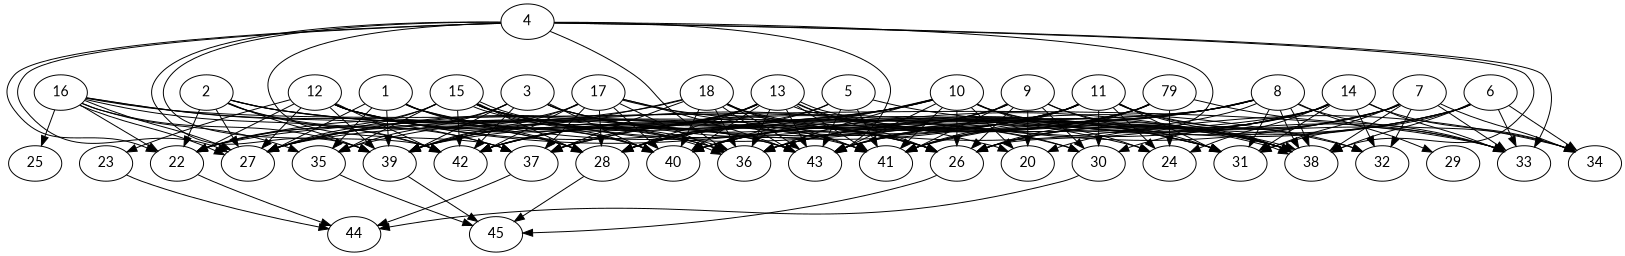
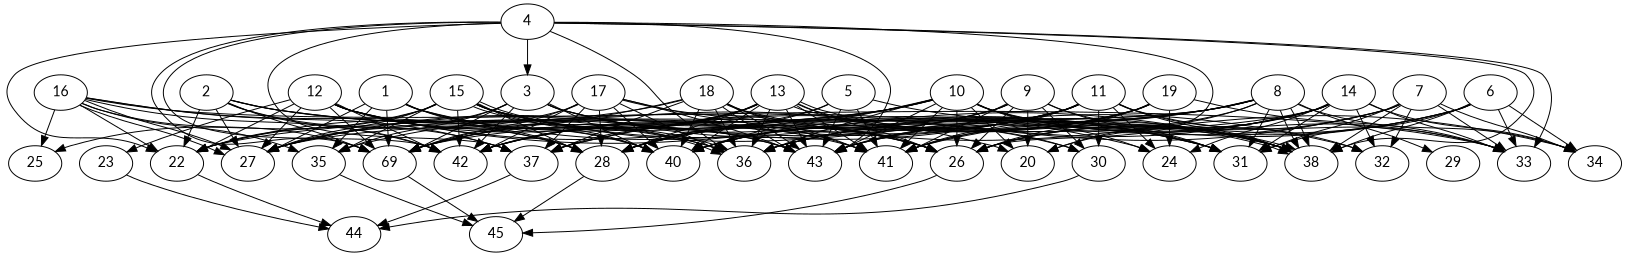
  digraph {
    fontname=Lato
    node [alpha=0.09 fontname=Lato]
    edge [fontname=Lato]
    1 [alpha=0.02 expect_size=50044928]
    27 [alpha=0.08 expect_size=16875520]
    28 [alpha=0.04 expect_size=46270464]
    31 [expect_size=27105280]
    35 [alpha=0.05 expect_size=37459968]
-   39 [alpha=0.02 expect_size=50907136]
+   39 [alpha=0.02 expect_size=50907136 label=69]
    40 [alpha=0.10 expect_size=42939392]
    43 [expect_size=46322688]
    45 [alpha=0.01 expect_size=28054528]
    2 [alpha=0.19 expect_size=22650880]
    20 [alpha=0.14 expect_size=31427584]
    22 [alpha=0.04 expect_size=42333184]
    26 [alpha=0.15 expect_size=43373568]
    36 [alpha=0.19 expect_size=32303104]
    37 [alpha=0.03 expect_size=21232640]
    42 [alpha=0.01 expect_size=10913792]
    44 [alpha=0.17 expect_size=30324736]
    3 [alpha=0.15 expect_size=18920448]
    30 [alpha=0.17 expect_size=42261504]
    38 [alpha=0.04 expect_size=40333312]
    4 [alpha=0.13 expect_size=37796864]
    33 [alpha=0.13 expect_size=48144384]
    5 [alpha=0.07 expect_size=34551808]
    41 [alpha=0.18 expect_size=36323328]
    6 [alpha=0.03 expect_size=20893696]
    34 [alpha=0.19 expect_size=21053440]
    7 [alpha=0.07 expect_size=41326592]
    32 [alpha=0.15 expect_size=38992896]
    8 [alpha=0.18 expect_size=13730816]
    29 [alpha=0.17 expect_size=39658496]
    9 [alpha=0.15 expect_size=42413056]
    10 [alpha=0.08 expect_size=25135104]
    24 [alpha=0.07 expect_size=51236864]
    11 [alpha=0.16 expect_size=32284672]
    12 [expect_size=37667840]
    23 [expect_size=15998976]
    13 [alpha=0.15 expect_size=34574336]
    14 [alpha=0.18 expect_size=23191552]
    15 [alpha=0.19 expect_size=6640640]
    25 [alpha=0.18 expect_size=45683712]
    16 [expect_size=22018048]
    17 [alpha=0.12 expect_size=29536256]
    18 [alpha=0.17 expect_size=46772224]
-   19 [alpha=0.01 expect_size=42690560 label=79]
+   19 [alpha=0.01 expect_size=42690560]
    1 -> 27
    1 -> 28
    1 -> 31
    1 -> 35
    1 -> 39
    1 -> 40
    1 -> 43
    28 -> 45
    35 -> 45
    39 -> 45
    2 -> 27
    2 -> 39
    2 -> 20
    2 -> 22
    2 -> 26
    2 -> 36
    2 -> 37
    2 -> 42
    22 -> 44
    26 -> 45
    37 -> 44
    3 -> 27
    3 -> 35
    3 -> 39
    3 -> 40
    3 -> 26
    3 -> 42
    3 -> 30
    3 -> 38
    30 -> 44
-   4 -> 27
+   4 -> 3
    4 -> 39
    4 -> 43
    4 -> 22
    4 -> 26
    4 -> 36
    4 -> 37
    4 -> 42
    4 -> 38
    4 -> 33
    5 -> 28
    5 -> 43
    5 -> 42
    5 -> 38
    5 -> 41
    6 -> 31
    6 -> 43
    6 -> 36
    6 -> 38
    6 -> 33
    6 -> 41
    6 -> 34
    7 -> 31
    7 -> 26
    7 -> 36
    7 -> 37
-   7 -> 30
    7 -> 38
    7 -> 33
    7 -> 34
    7 -> 32
    8 -> 31
    8 -> 39
    8 -> 40
    8 -> 43
+   8 -> 20
    8 -> 22
    8 -> 26
    8 -> 37
    8 -> 38
    8 -> 38
    8 -> 41
    8 -> 34
    8 -> 29
    9 -> 31
    9 -> 35
    9 -> 40
    9 -> 20
    9 -> 26
    9 -> 42
    9 -> 30
    9 -> 38
    9 -> 41
    10 -> 27
    10 -> 28
-   11 -> 31
+   10 -> 31
    10 -> 39
    10 -> 40
    10 -> 43
    10 -> 20
    10 -> 26
    10 -> 36
    10 -> 42
    10 -> 38
    10 -> 33
    10 -> 41
    10 -> 24
    11 -> 27
    11 -> 28
    11 -> 39
    11 -> 40
    11 -> 43
    11 -> 42
    11 -> 30
    11 -> 38
    11 -> 33
    11 -> 41
    11 -> 32
    11 -> 24
    12 -> 27
    12 -> 28
    12 -> 39
    12 -> 40
    12 -> 22
    12 -> 36
    12 -> 42
    12 -> 38
    12 -> 41
    12 -> 24
    12 -> 23
    23 -> 44
    13 -> 27
    13 -> 28
    13 -> 39
    13 -> 40
    13 -> 43
    13 -> 26
    13 -> 36
    13 -> 37
    13 -> 42
    13 -> 30
    13 -> 38
    13 -> 38
    13 -> 41
    14 -> 27
    14 -> 28
    14 -> 31
    14 -> 43
    14 -> 20
    14 -> 26
    14 -> 36
    14 -> 33
    14 -> 34
    14 -> 32
    14 -> 24
    15 -> 27
    15 -> 28
    15 -> 31
    15 -> 35
    15 -> 40
    15 -> 43
    15 -> 22
    15 -> 26
    15 -> 36
    15 -> 36
    15 -> 42
    15 -> 32
+   15 -> 25
    16 -> 27
    16 -> 27
    16 -> 28
    16 -> 35
    16 -> 39
    16 -> 22
    16 -> 37
    16 -> 42
    16 -> 33
    16 -> 25
    17 -> 28
    17 -> 31
    17 -> 39
    17 -> 40
    17 -> 43
    17 -> 22
    17 -> 36
    17 -> 37
    17 -> 42
    17 -> 41
    18 -> 39
    18 -> 40
    18 -> 43
    18 -> 43
    18 -> 22
    18 -> 26
    18 -> 36
    18 -> 37
    18 -> 41
    18 -> 34
    19 -> 28
    19 -> 40
    19 -> 26
    19 -> 36
    19 -> 33
    19 -> 41
    19 -> 24
  }
